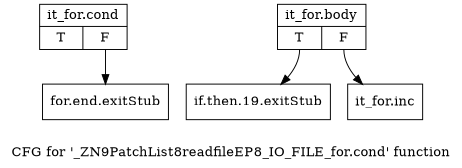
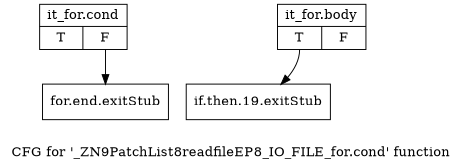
  digraph {
    label="CFG for '_ZN9PatchList8readfileEP8_IO_FILE_for.cond' function"
    node [shape=record]
    edge [tailport=s1]
    n1 [label="{it_for.cond|{<s0>T|<s1>F}}"]
    n2 [label="{for.end.exitStub}"]
    n3 [label="{it_for.body|{<s0>T|<s1>F}}"]
    n4 [label="{if.then.19.exitStub}"]
-   n5 [label="{it_for.inc}"]
    n1 -> n2
    n3 -> n4 [tailport=s0]
-   n3 -> n5
  }
